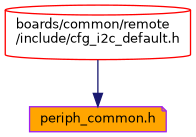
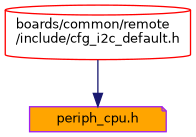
  digraph {
    node [fontname=Helvetica fontsize=10 style=filled]
    n1 [color=red fillcolor=white fontcolor=black height=0.2 label="boards/common/remote\l/include/cfg_i2c_default.h" shape=cylinder width=0.4]
-   n2 [color=purple fillcolor=orange height=0.2 label="periph_common.h" shape=note width=0.4]
+   n2 [color=purple fillcolor=orange height=0.2 label="periph_cpu.h" shape=note width=0.4]
    n1 -> n2 [color=midnightblue fontname=Helvetica fontsize=10 labelfontname=Helvetica labelfontsize=10 style=solid]
  }
